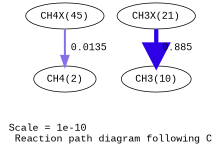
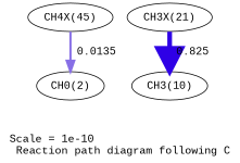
  digraph {
    fontname="Liberation Mono"
    label="Scale = 1e-10\l Reaction path diagram following C"
    node [fontname="Liberation Mono"]
    edge [fontname="Liberation Mono"]
    n1 [label="CH4X(45)"]
-   n2 [label="CH4(2)"]
+   n2 [label="CH0(2)"]
    n3 [label="CH3X(21)"]
    n4 [label="CH3(10)"]
    n1 -> n2 [arrowsize=1.38 color="0.7, 0.514, 0.9" label=" 0.0135" penwidth=2.75]
-   n3 -> n4 [arrowsize=2.95 color="0.7, 1.38, 0.9" label=" 0.885" penwidth=5.91]
+   n3 -> n4 [arrowsize=2.95 color="0.7, 1.38, 0.9" label=" 0.825" penwidth=5.91]
  }
